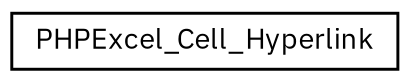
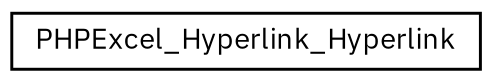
  digraph {
    rankdir=LR
    fontname="IBM Plex Sans"
-   n1 [color=black fillcolor=white fontname="IBM Plex Sans" fontsize=10 height=0.2 label=PHPExcel_Cell_Hyperlink shape=record style=filled width=0.4]
+   n1 [color=black fillcolor=white fontname="IBM Plex Sans" fontsize=10 height=0.2 label=PHPExcel_Hyperlink_Hyperlink shape=record style=filled width=0.4]
  }
